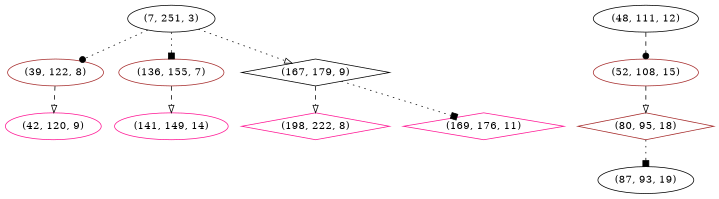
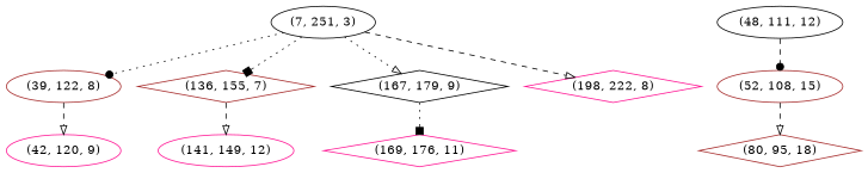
  digraph {
    node [color=brown shape=ellipse]
    edge [arrowhead=onormal style=dashed]
    "(39, 122, 8)"
    "(7, 251, 3)" [color=black]
-   "(136, 155, 7)"
+   "(136, 155, 7)" [shape=diamond]
    "(167, 179, 9)" [color=black shape=diamond]
    n5 [color=deeppink label="(198, 222, 8)" shape=diamond]
    "(42, 120, 9)" [color=deeppink]
-   "(141, 149, 12)" [color=deeppink label="(141, 149, 14)"]
+   "(141, 149, 12)" [color=deeppink]
    "(169, 176, 11)" [color=deeppink shape=diamond]
    "(52, 108, 15)"
    "(48, 111, 12)" [color=black]
    "(80, 95, 18)" [shape=diamond]
-   "(87, 93, 19)" [color=black]
    "(39, 122, 8)" -> "(42, 120, 9)"
    "(7, 251, 3)" -> "(39, 122, 8)" [arrowhead=dot style=dotted]
    "(7, 251, 3)" -> "(136, 155, 7)" [arrowhead=box style=dotted]
    "(7, 251, 3)" -> "(167, 179, 9)" [style=dotted]
-   "(167, 179, 9)" -> n5
+   "(7, 251, 3)" -> n5
    "(136, 155, 7)" -> "(141, 149, 12)"
    "(167, 179, 9)" -> "(169, 176, 11)" [arrowhead=box style=dotted]
    "(52, 108, 15)" -> "(80, 95, 18)"
    "(48, 111, 12)" -> "(52, 108, 15)" [arrowhead=dot]
-   "(80, 95, 18)" -> "(87, 93, 19)" [arrowhead=box style=dotted]
  }
